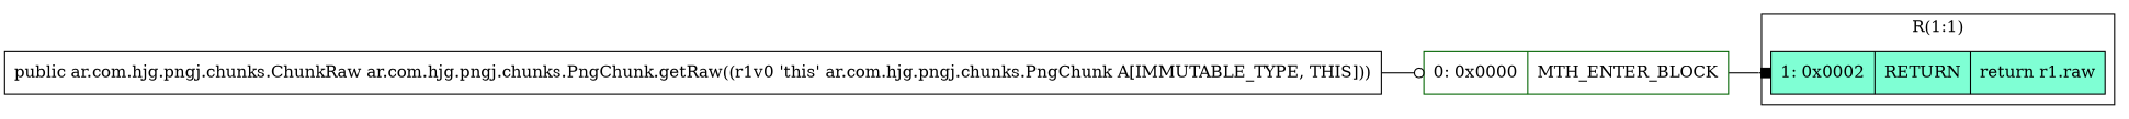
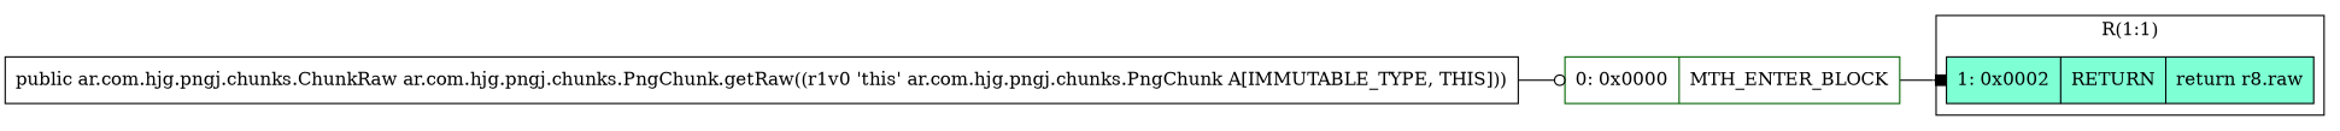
  digraph {
    rankdir=LR
    node [color=black shape=record style=filled fillcolor=white]
-   n1 [label="{1\:\ 0x0002|RETURN\l|return r1.raw\l}" fillcolor=aquamarine]
+   n1 [label="{1\:\ 0x0002|RETURN\l|return r8.raw\l}" fillcolor=aquamarine]
    n2 [color=darkgreen label="{0\:\ 0x0000|MTH_ENTER_BLOCK\l}"]
    n3 [label="{public ar.com.hjg.pngj.chunks.ChunkRaw ar.com.hjg.pngj.chunks.PngChunk.getRaw((r1v0 'this' ar.com.hjg.pngj.chunks.PngChunk A[IMMUTABLE_TYPE, THIS])) }"]
    subgraph cluster_1 {
      label="R(1:1)"
      n1
    }
    n2 -> n1 [arrowhead=box]
    n3 -> n2 [arrowhead=odot]
  }
